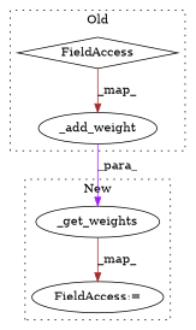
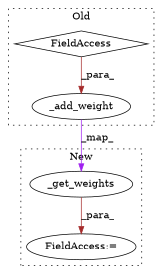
  digraph {
    node [a=32 shape=ellipse]
    edge [color=brown]
    n1 [l="12,1" label=_add_weight s="1902,1968"]
    n2 [a=22 l=9 label=FieldAccess s=1914 shape=diamond]
    n3 [l="13,1" label=_get_weights s="1927,1984"]
    n4 [a=7 l=1 label="FieldAccess:=" s=1921]
    subgraph cluster_1 {
      label=Old
      style=dotted
      n1
      n2
    }
    subgraph cluster_2 {
      label=New
      style=dotted
      n3
      n4
    }
-   n1 -> n3 [color=purple label=_para_]
-   n2 -> n1 [label=_map_]
-   n3 -> n4 [label=_map_]
+   n1 -> n3 [color=purple label=_map_]
+   n2 -> n1 [label=_para_]
+   n3 -> n4 [label=_para_]
  }
